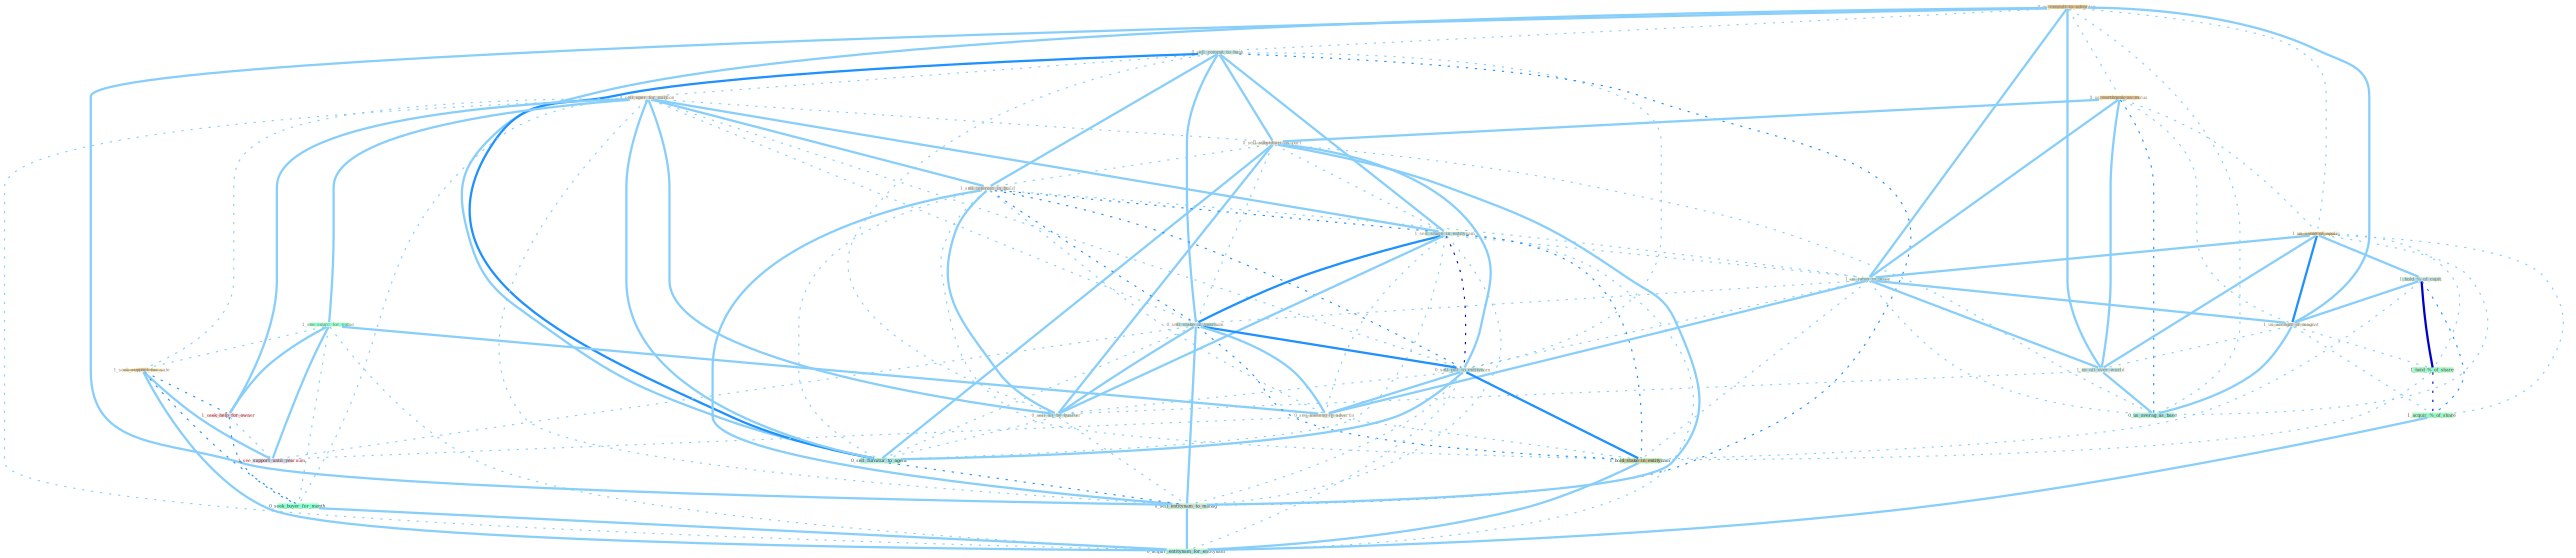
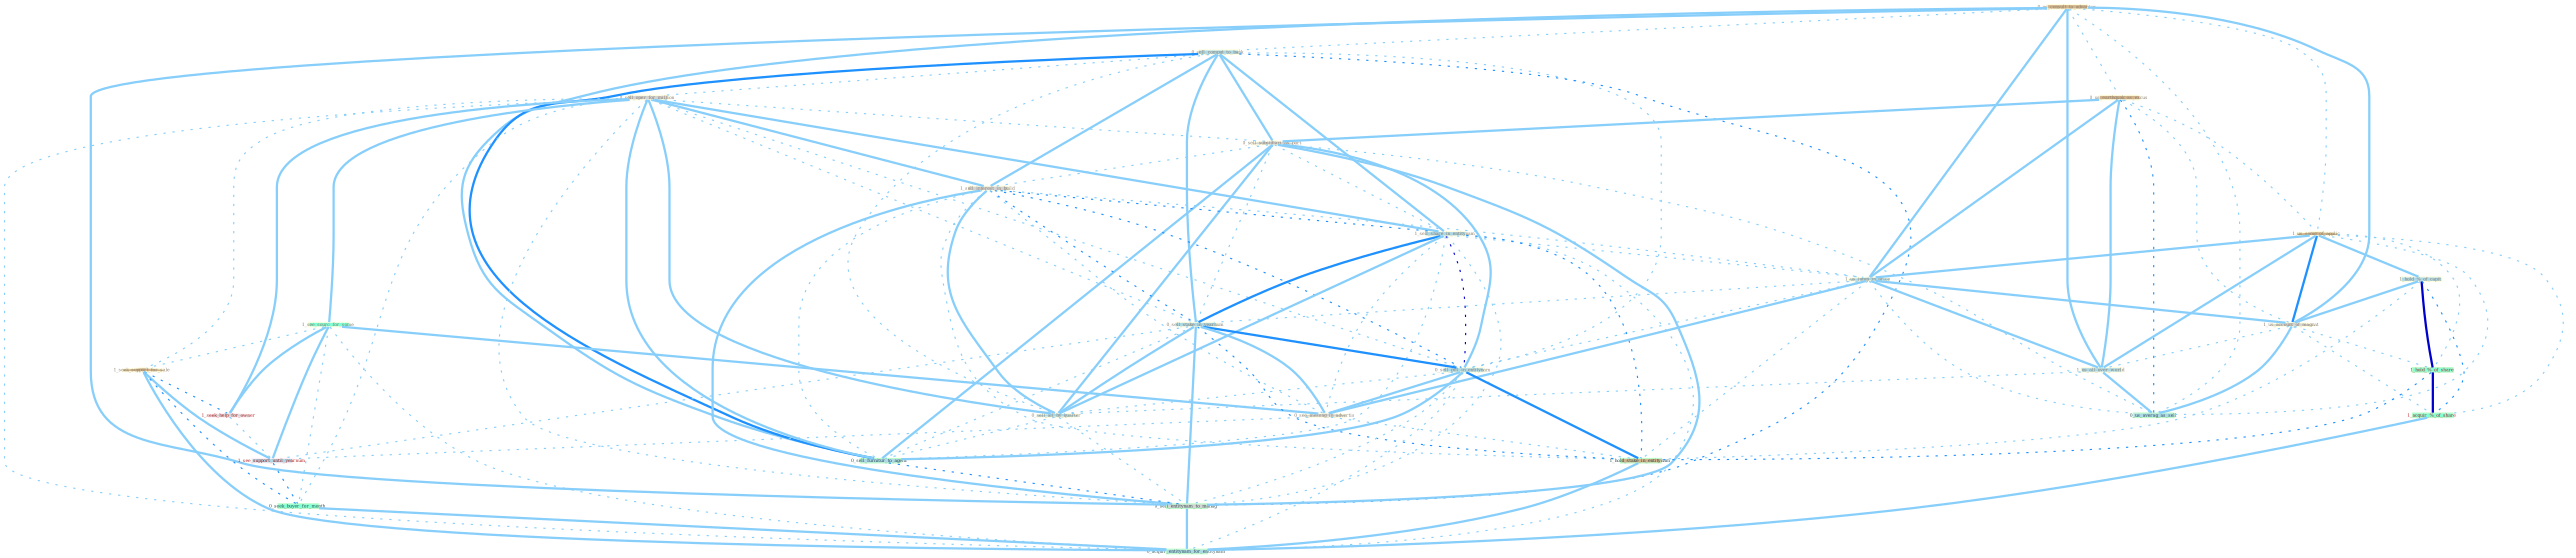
  graph {
    node [color="#ffffe0" fillcolor=lightblue fixedsize=true fontcolor="#8b7d6b" fontsize=4 shape=note style=filled]
    edge [color="#87cefa" style=dotted w=1]
    "0_us_consult_to_advantag " [fillcolor=tan height=.06 shape=box width=.5]
    "0_sell_comput_to_bank " [height=.06 width=.5]
    "0_sell_oper_for_million " [fillcolor=lightgrey height=.06 shape=box width=.5]
    "0_us_earthquak_as_excus " [fillcolor=tan height=.06 width=.5]
    "1_us_some_of_applic " [fillcolor=tan height=.06 shape=house width=.5]
    "1_hold_%_of_capit " [height=.06 width=.5]
    "0_sell_subsidiari_as_part " [fillcolor=lightgrey height=.06 shape=house width=.5]
    "1_see_sourc_for_some " [fillcolor=aquamarine height=.06 width=.5]
    "1_sell_interest_in_build " [fillcolor=lightgrey height=.06 width=.5]
    "1_sell_share_in_entitynam " [height=.06 width=.5]
    "1_seek_support_for_sale " [fillcolor=tan height=.06 shape=house width=.5]
    "1_us_jump_in_price " [height=.06 shape=house width=.5]
    "1_us_account_of_magnat " [fillcolor=lightgrey height=.06 shape=house width=.5]
    "0_sell_stake_in_yearnum " [height=.06 shape=box width=.5]
    "1_us_all_over_world " [height=.06 shape=box width=.5]
    "0_sell_pill_in_entitynam " [height=.06 width=.5]
    "0_sell_all_by_quarter " [height=.06 shape=house width=.5]
    "0_see_messag_in_advertis " [fillcolor=lightgrey height=.06 shape=house width=.5]
    "1_seek_help_for_owner " [color="#fff0f5" fillcolor=lightgrey fontcolor="#b22222" height=.06 shape=house width=.5]
    "1_see_support_until_yearnum " [color="#fff0f5" fontcolor="#b22222" height=.06 width=.5]
    "0_sell_furnitur_to_agenc " [color="#BDFCC9" fontcolor="#2f4f4f" height=.06 width=.5]
-   "0_us_averag_as_base " [color="#BDFCC9" fontcolor="#2f4f4f" height=.06 width=.5]
+   "0_us_averag_as_base " [color="#BDFCC9" fontcolor="#2f4f4f" height=.06 width=.5 label="0_us_averag_as_sell"]
    "0_sell_entitynam_to_manag " [color="#BDFCC9" fillcolor=lightgrey fontcolor="#2f4f4f" height=.06 width=.5]
    "0_seek_buyer_for_month " [color="#BDFCC9" fillcolor=aquamarine fontcolor="#2f4f4f" height=.06 width=.5]
    "0_acquir_entitynam_for_entitynam " [color="#BDFCC9" fontcolor="#2f4f4f" height=.06 shape=box width=.5]
    "1_hold_%_of_share " [color="#BDFCC9" fillcolor=aquamarine fontcolor="#b22222" height=.06 width=.5]
    "1_acquir_%_of_share " [color="#BDFCC9" fillcolor=aquamarine fontcolor="#b22222" height=.06 width=.5]
    "1_hold_stake_in_entitynam " [color="#BDFCC9" fillcolor=tan fontcolor="#2f4f4f" height=.06 shape=box width=.5]
    subgraph sub_1 {
      "0_us_consult_to_advantag "
      "0_sell_comput_to_bank "
      "0_sell_oper_for_million "
      "0_us_earthquak_as_excus "
      "1_us_some_of_applic "
      "1_hold_%_of_capit "
      "0_sell_subsidiari_as_part "
      "1_see_sourc_for_some "
      "1_sell_interest_in_build "
      "1_sell_share_in_entitynam "
      "1_seek_support_for_sale "
      "1_us_jump_in_price "
      "1_us_account_of_magnat "
      "0_sell_stake_in_yearnum "
      "1_us_all_over_world "
      "0_sell_pill_in_entitynam "
      "0_sell_all_by_quarter "
      "0_see_messag_in_advertis "
    }
    subgraph sub_2 {
      "1_seek_help_for_owner "
      "1_see_support_until_yearnum "
    }
    "0_us_consult_to_advantag " -- "0_sell_comput_to_bank "
    "0_us_consult_to_advantag " -- "0_us_earthquak_as_excus "
    "0_us_consult_to_advantag " -- "1_us_some_of_applic "
    "0_us_consult_to_advantag " -- "1_us_jump_in_price " [style=bold]
    "0_us_consult_to_advantag " -- "1_us_account_of_magnat " [style=bold]
    "0_us_consult_to_advantag " -- "1_us_all_over_world " [style=bold]
    "0_us_consult_to_advantag " -- "0_sell_furnitur_to_agenc " [style=bold]
    "0_us_consult_to_advantag " -- "0_us_averag_as_base "
    "0_us_consult_to_advantag " -- "0_sell_entitynam_to_manag " [style=bold]
    "0_sell_comput_to_bank " -- "0_sell_oper_for_million "
    "0_sell_comput_to_bank " -- "0_sell_subsidiari_as_part " [style=bold]
    "0_sell_comput_to_bank " -- "1_sell_interest_in_build " [style=bold]
    "0_sell_comput_to_bank " -- "1_sell_share_in_entitynam " [style=bold]
    "0_sell_comput_to_bank " -- "0_sell_stake_in_yearnum " [style=bold]
    "0_sell_comput_to_bank " -- "0_sell_pill_in_entitynam "
    "0_sell_comput_to_bank " -- "0_sell_all_by_quarter "
    "0_sell_comput_to_bank " -- "0_sell_furnitur_to_agenc " [color="#1e90ff" style=bold w=2]
    "0_sell_comput_to_bank " -- "0_sell_entitynam_to_manag " [color="#1e90ff" w=2]
    "0_sell_oper_for_million " -- "0_sell_subsidiari_as_part "
    "0_sell_oper_for_million " -- "1_see_sourc_for_some " [style=bold]
    "0_sell_oper_for_million " -- "1_sell_interest_in_build " [style=bold]
    "0_sell_oper_for_million " -- "1_sell_share_in_entitynam " [style=bold]
    "0_sell_oper_for_million " -- "1_seek_support_for_sale "
    "0_sell_oper_for_million " -- "0_sell_stake_in_yearnum "
    "0_sell_oper_for_million " -- "0_sell_pill_in_entitynam "
    "0_sell_oper_for_million " -- "0_sell_all_by_quarter " [style=bold]
    "0_sell_oper_for_million " -- "1_seek_help_for_owner " [style=bold]
    "0_sell_oper_for_million " -- "0_sell_furnitur_to_agenc " [style=bold]
    "0_sell_oper_for_million " -- "0_sell_entitynam_to_manag "
    "0_sell_oper_for_million " -- "0_seek_buyer_for_month "
    "0_sell_oper_for_million " -- "0_acquir_entitynam_for_entitynam "
    "0_us_earthquak_as_excus " -- "1_us_some_of_applic "
    "0_us_earthquak_as_excus " -- "0_sell_subsidiari_as_part " [style=bold]
    "0_us_earthquak_as_excus " -- "1_us_jump_in_price " [style=bold]
    "0_us_earthquak_as_excus " -- "1_us_account_of_magnat "
    "0_us_earthquak_as_excus " -- "1_us_all_over_world " [style=bold]
    "0_us_earthquak_as_excus " -- "0_us_averag_as_base " [color="#1e90ff" w=2]
    "1_us_some_of_applic " -- "1_hold_%_of_capit " [style=bold]
    "1_us_some_of_applic " -- "1_us_jump_in_price " [style=bold]
    "1_us_some_of_applic " -- "1_us_account_of_magnat " [color="#1e90ff" style=bold w=2]
    "1_us_some_of_applic " -- "1_us_all_over_world " [style=bold]
    "1_us_some_of_applic " -- "0_us_averag_as_base "
    "1_us_some_of_applic " -- "1_hold_%_of_share "
    "1_us_some_of_applic " -- "1_acquir_%_of_share "
    "1_hold_%_of_capit " -- "1_us_account_of_magnat " [style=bold]
    "1_hold_%_of_capit " -- "1_hold_%_of_share " [color="#0000cd" style=bold w=3]
    "1_hold_%_of_capit " -- "1_acquir_%_of_share " [color="#1e90ff" w=2]
    "1_hold_%_of_capit " -- "1_hold_stake_in_entitynam "
    "0_sell_subsidiari_as_part " -- "1_sell_interest_in_build "
    "0_sell_subsidiari_as_part " -- "1_sell_share_in_entitynam "
    "0_sell_subsidiari_as_part " -- "0_sell_stake_in_yearnum "
    "0_sell_subsidiari_as_part " -- "0_sell_pill_in_entitynam " [style=bold]
    "0_sell_subsidiari_as_part " -- "0_sell_all_by_quarter " [style=bold]
    "0_sell_subsidiari_as_part " -- "0_sell_furnitur_to_agenc " [style=bold]
    "0_sell_subsidiari_as_part " -- "0_us_averag_as_base "
    "0_sell_subsidiari_as_part " -- "0_sell_entitynam_to_manag " [style=bold]
    "1_see_sourc_for_some " -- "1_seek_support_for_sale "
    "1_see_sourc_for_some " -- "0_see_messag_in_advertis " [style=bold]
    "1_see_sourc_for_some " -- "1_seek_help_for_owner " [style=bold]
    "1_see_sourc_for_some " -- "1_see_support_until_yearnum " [style=bold]
    "1_see_sourc_for_some " -- "0_seek_buyer_for_month "
    "1_see_sourc_for_some " -- "0_acquir_entitynam_for_entitynam "
    "1_sell_interest_in_build " -- "1_sell_share_in_entitynam " [color="#1e90ff" w=2]
    "1_sell_interest_in_build " -- "1_us_jump_in_price "
    "1_sell_interest_in_build " -- "0_sell_stake_in_yearnum " [color="#1e90ff" w=2]
    "1_sell_interest_in_build " -- "0_sell_pill_in_entitynam " [color="#1e90ff" w=2]
    "1_sell_interest_in_build " -- "0_sell_all_by_quarter " [style=bold]
    "1_sell_interest_in_build " -- "0_see_messag_in_advertis "
    "1_sell_interest_in_build " -- "0_sell_furnitur_to_agenc "
    "1_sell_interest_in_build " -- "0_sell_entitynam_to_manag " [style=bold]
    "1_sell_interest_in_build " -- "1_hold_stake_in_entitynam "
    "1_sell_share_in_entitynam " -- "1_us_jump_in_price "
    "1_sell_share_in_entitynam " -- "0_sell_stake_in_yearnum " [color="#1e90ff" style=bold w=2]
    "1_sell_share_in_entitynam " -- "0_sell_pill_in_entitynam " [color="#0000cd" w=3]
    "1_sell_share_in_entitynam " -- "0_sell_all_by_quarter " [style=bold]
    "1_sell_share_in_entitynam " -- "0_see_messag_in_advertis "
    "1_sell_share_in_entitynam " -- "0_sell_furnitur_to_agenc "
    "1_sell_share_in_entitynam " -- "0_sell_entitynam_to_manag "
    "1_sell_share_in_entitynam " -- "0_acquir_entitynam_for_entitynam "
    "1_sell_share_in_entitynam " -- "1_hold_stake_in_entitynam " [color="#1e90ff" w=2]
    "1_seek_support_for_sale " -- "1_seek_help_for_owner " [color="#1e90ff" w=2]
    "1_seek_support_for_sale " -- "1_see_support_until_yearnum " [style=bold]
    "1_seek_support_for_sale " -- "0_seek_buyer_for_month " [color="#1e90ff" w=2]
    "1_seek_support_for_sale " -- "0_acquir_entitynam_for_entitynam " [style=bold]
    "1_us_jump_in_price " -- "1_us_account_of_magnat " [style=bold]
    "1_us_jump_in_price " -- "0_sell_stake_in_yearnum "
    "1_us_jump_in_price " -- "1_us_all_over_world " [style=bold]
    "1_us_jump_in_price " -- "0_sell_pill_in_entitynam "
    "1_us_jump_in_price " -- "0_see_messag_in_advertis " [style=bold]
    "1_us_jump_in_price " -- "0_us_averag_as_base "
    "1_us_jump_in_price " -- "1_hold_stake_in_entitynam "
    "1_us_account_of_magnat " -- "1_us_all_over_world "
    "1_us_account_of_magnat " -- "0_us_averag_as_base " [style=bold]
    "1_us_account_of_magnat " -- "1_hold_%_of_share "
    "1_us_account_of_magnat " -- "1_acquir_%_of_share "
    "0_sell_stake_in_yearnum " -- "0_sell_pill_in_entitynam " [color="#1e90ff" style=bold w=2]
    "0_sell_stake_in_yearnum " -- "0_sell_all_by_quarter " [style=bold]
    "0_sell_stake_in_yearnum " -- "0_see_messag_in_advertis " [style=bold]
    "0_sell_stake_in_yearnum " -- "1_see_support_until_yearnum "
    "0_sell_stake_in_yearnum " -- "0_sell_furnitur_to_agenc "
    "0_sell_stake_in_yearnum " -- "0_sell_entitynam_to_manag " [style=bold]
    "0_sell_stake_in_yearnum " -- "1_hold_stake_in_entitynam " [color="#1e90ff" w=2]
    "1_us_all_over_world " -- "0_sell_all_by_quarter "
    "1_us_all_over_world " -- "0_us_averag_as_base " [style=bold]
    "0_sell_pill_in_entitynam " -- "0_sell_all_by_quarter "
    "0_sell_pill_in_entitynam " -- "0_see_messag_in_advertis " [style=bold]
    "0_sell_pill_in_entitynam " -- "0_sell_furnitur_to_agenc " [style=bold]
    "0_sell_pill_in_entitynam " -- "0_sell_entitynam_to_manag "
    "0_sell_pill_in_entitynam " -- "0_acquir_entitynam_for_entitynam "
    "0_sell_pill_in_entitynam " -- "1_hold_stake_in_entitynam " [color="#1e90ff" style=bold w=2]
    "0_sell_all_by_quarter " -- "0_sell_furnitur_to_agenc "
    "0_sell_all_by_quarter " -- "0_sell_entitynam_to_manag "
    "0_see_messag_in_advertis " -- "1_see_support_until_yearnum "
    "0_see_messag_in_advertis " -- "1_hold_stake_in_entitynam "
    "1_seek_help_for_owner " -- "1_see_support_until_yearnum "
-   "1_seek_help_for_owner " -- "0_seek_buyer_for_month " [color="#1e90ff" w=2]
+   "1_see_support_until_yearnum " -- "0_seek_buyer_for_month " [color="#1e90ff" w=2]
    "0_sell_furnitur_to_agenc " -- "0_sell_entitynam_to_manag " [color="#1e90ff" w=2]
    "0_sell_entitynam_to_manag " -- "0_acquir_entitynam_for_entitynam " [style=bold]
    "0_seek_buyer_for_month " -- "0_acquir_entitynam_for_entitynam " [style=bold]
-   "1_hold_%_of_share " -- "1_acquir_%_of_share " [color="#0000cd" w=3]
-   "1_hold_%_of_share " -- "1_hold_stake_in_entitynam "
+   "1_hold_%_of_share " -- "1_acquir_%_of_share " [color="#0000cd" style=bold w=3]
+   "1_hold_%_of_share " -- "1_hold_stake_in_entitynam " [color="#1e90ff"]
    "1_acquir_%_of_share " -- "0_acquir_entitynam_for_entitynam " [style=bold]
    "1_hold_stake_in_entitynam " -- "0_acquir_entitynam_for_entitynam " [style=bold]
  }
